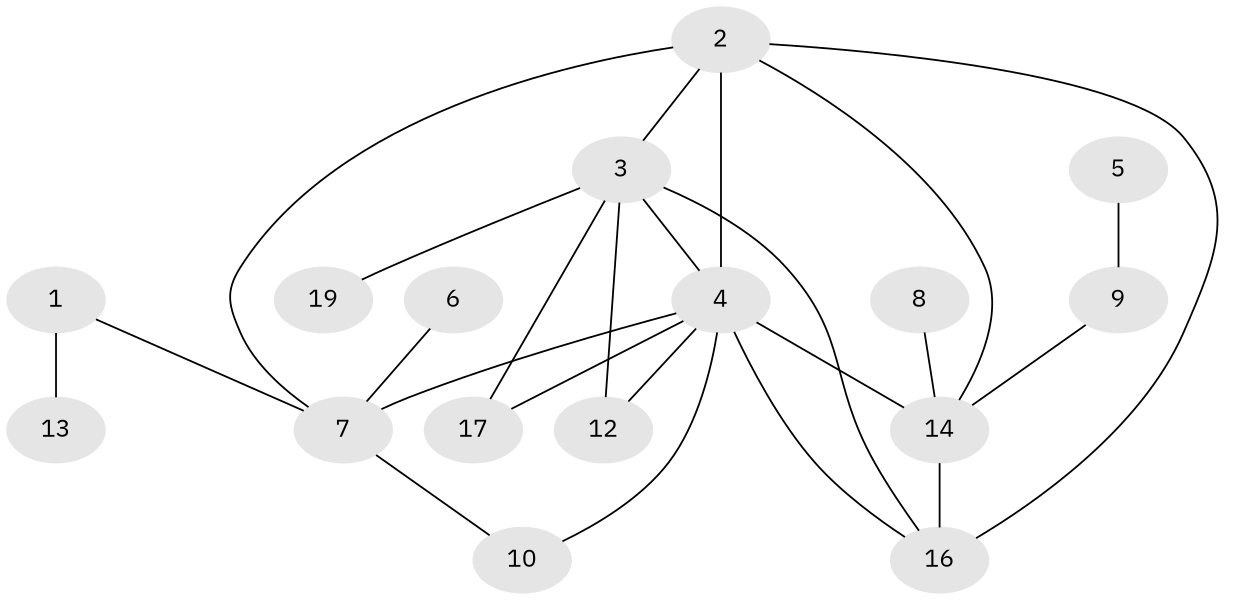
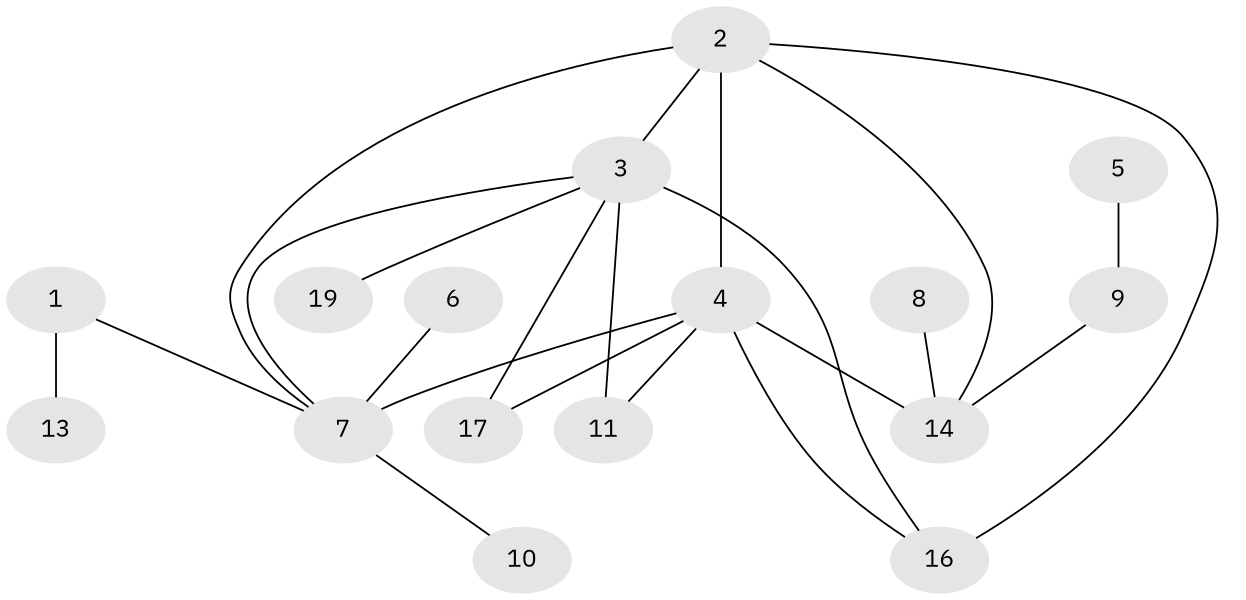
  graph {
    fontname="IBM Plex Sans"
    node [color=gray90 fontname="IBM Plex Sans" style=filled]
    edge [fontname="IBM Plex Sans" weight=1.0]
    1
    7
    13
    10
    2
    3
    4
    14
    16
    n10 [label=19]
    n11 [label=17]
-   11 [label=12]
+   11
    9
    5
    6
    8
    1 -- 7
    1 -- 13
    7 -- 10
    2 -- 7
    2 -- 3
    2 -- 4
    2 -- 14
    2 -- 16
-   3 -- 4
+   3 -- 7
    3 -- 16
    3 -- n10
    3 -- n11
    3 -- 11
    4 -- 7 [weight=2.0]
-   4 -- 10
    4 -- 14 [weight=2.0]
    4 -- 16
    4 -- n11
    4 -- 11
-   14 -- 16 [weight=2.0]
    9 -- 14
    5 -- 9
    6 -- 7
    8 -- 14
  }
